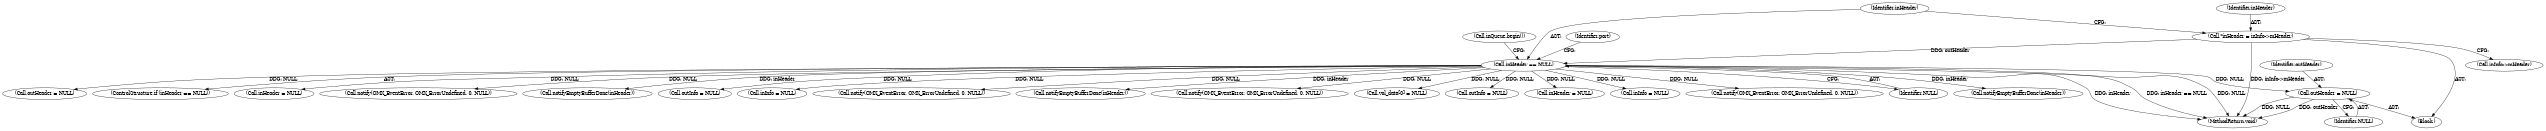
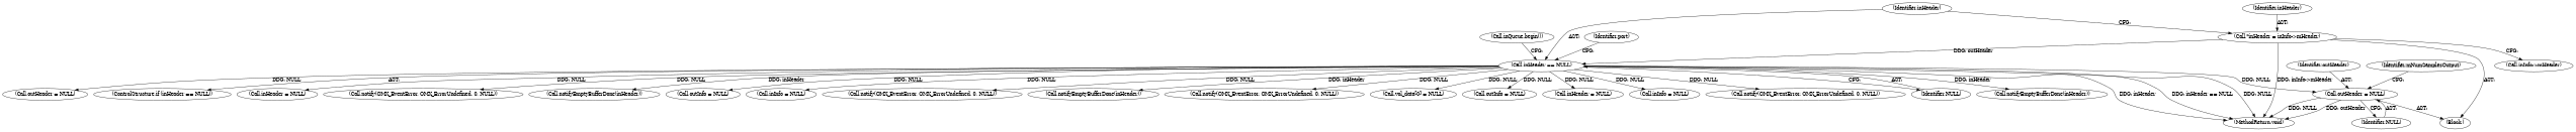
  digraph {
    n1 [label="(Call,outHeader = NULL)"]
    n2 [label="(Block,)"]
    n3 [label="(MethodReturn,void)"]
    n4 [label="(Identifier,NULL)"]
    n5 [label="(Call,inHeader == NULL)"]
    n6 [label="(Call,outHeader = NULL)"]
    n7 [label="(ControlStructure,if (inHeader == NULL))"]
    n8 [label="(Call,inHeader = NULL)"]
    n9 [label="(Call,notify(OMX_EventError, OMX_ErrorUndefined, 0, NULL))"]
    n10 [label="(Call,notifyEmptyBufferDone(inHeader))"]
    n11 [label="(Call,outInfo = NULL)"]
    n12 [label="(Call,inInfo = NULL)"]
    n13 [label="(Call,notify(OMX_EventError, OMX_ErrorUndefined, 0, NULL))"]
    n14 [label="(Call,notifyEmptyBufferDone(inHeader))"]
    n15 [label="(Call,notify(OMX_EventError, OMX_ErrorUndefined, 0, NULL))"]
    n16 [label="(Call,vol_data[0] = NULL)"]
    n17 [label="(Call,outInfo = NULL)"]
    n18 [label="(Call,inHeader = NULL)"]
    n19 [label="(Call,inInfo = NULL)"]
    n20 [label="(Call,notify(OMX_EventError, OMX_ErrorUndefined, 0, NULL))"]
    n21 [label="(Identifier,NULL)"]
    n22 [label="(Call,notifyEmptyBufferDone(inHeader))"]
    n23 [label="(Call,*inHeader = inInfo->mHeader)"]
    n24 [label="(Call,inInfo->mHeader)"]
    n25 [label="(Identifier,inHeader)"]
    n26 [label="(Call,inQueue.begin())"]
    n27 [label="(Identifier,port)"]
    n28 [label="(Identifier,inHeader)"]
+   n29 [label="(Identifier,mNumSamplesOutput)"]
    n30 [label="(Identifier,outHeader)"]
    n1 -> n2 [label="AST: "]
    n1 -> n3 [label="DDG: NULL"]
    n1 -> n3 [label="DDG: outHeader"]
    n1 -> n4 [label="CFG: "]
    n4 -> n1 [label="AST: "]
    n5 -> n1 [label="DDG: NULL"]
    n5 -> n3 [label="DDG: inHeader == NULL"]
    n5 -> n3 [label="DDG: NULL"]
    n5 -> n3 [label="DDG: inHeader"]
    n5 -> n6 [label="DDG: NULL"]
    n5 -> n7 [label="AST: "]
    n5 -> n8 [label="DDG: NULL"]
    n5 -> n9 [label="DDG: NULL"]
    n5 -> n10 [label="DDG: inHeader"]
    n5 -> n11 [label="DDG: NULL"]
    n5 -> n12 [label="DDG: NULL"]
    n5 -> n13 [label="DDG: NULL"]
    n5 -> n14 [label="DDG: inHeader"]
    n5 -> n15 [label="DDG: NULL"]
    n5 -> n16 [label="DDG: NULL"]
    n5 -> n17 [label="DDG: NULL"]
    n5 -> n18 [label="DDG: NULL"]
    n5 -> n19 [label="DDG: NULL"]
    n5 -> n20 [label="DDG: NULL"]
    n5 -> n21 [label="CFG: "]
    n5 -> n22 [label="DDG: inHeader"]
    n21 -> n5 [label="AST: "]
    n23 -> n2 [label="AST: "]
    n23 -> n3 [label="DDG: inInfo->mHeader"]
    n23 -> n5 [label="DDG: outHeader"]
    n23 -> n24 [label="CFG: "]
    n25 -> n23 [label="AST: "]
    n26 -> n5 [label="CFG: "]
    n27 -> n5 [label="CFG: "]
    n28 -> n5 [label="AST: "]
    n28 -> n23 [label="CFG: "]
+   n29 -> n1 [label="CFG: "]
    n30 -> n1 [label="AST: "]
  }
